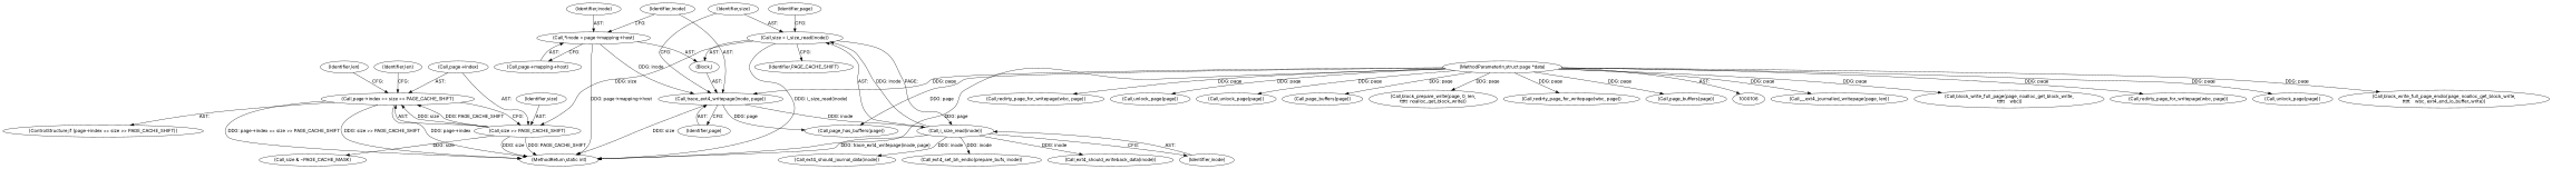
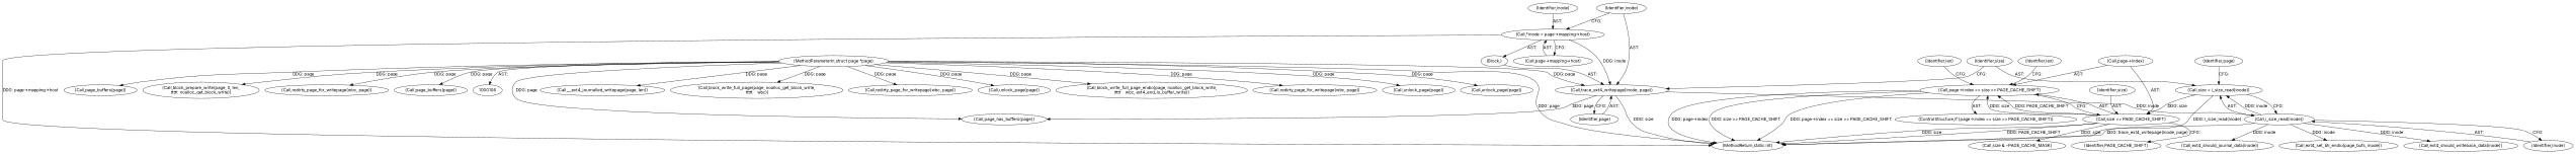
  digraph {
    fontname=Inter
    node [fontname=Inter]
    edge [fontname=Inter]
    n1 [label="(Call,page->index == size >> PAGE_CACHE_SHIFT)"]
    n2 [label="(Call,size >> PAGE_CACHE_SHIFT)"]
    n3 [label="(ControlStructure,if (page->index == size >> PAGE_CACHE_SHIFT))"]
    n4 [label="(MethodReturn,static int)"]
    n5 [label="(Call,size & ~PAGE_CACHE_MASK)"]
    n6 [label="(Identifier,PAGE_CACHE_SHIFT)"]
    n7 [label="(Call,size = i_size_read(inode))"]
    n8 [label="(Call,i_size_read(inode))"]
    n9 [label="(Block,)"]
    n10 [label="(Call,ext4_should_journal_data(inode))"]
-   n11 [label="(Call,ext4_set_bh_endio(prepare_bufs, inode))"]
+   n11 [label="(Call,ext4_set_bh_endio(page_bufs, inode))"]
    n12 [label="(Call,ext4_should_writeback_data(inode))"]
    n13 [label="(Identifier,inode)"]
    n14 [label="(Call,trace_ext4_writepage(inode, page))"]
    n15 [label="(Call,page_has_buffers(page))"]
    n16 [label="(Identifier,page)"]
    n17 [label="(Call,*inode = page->mapping->host)"]
    n18 [label="(Call,page->mapping->host)"]
-   n19 [label="(MethodParameterIn,struct page *data)"]
+   n19 [label="(MethodParameterIn,struct page *page)"]
    n20 [label="(Call,__ext4_journalled_writepage(page, len))"]
    n21 [label="(Call,block_write_full_page(page, noalloc_get_block_write,\n \t\t\t\t\t    wbc))"]
    n22 [label="(Call,redirty_page_for_writepage(wbc, page))"]
    n23 [label="(Call,unlock_page(page))"]
    n24 [label="(Call,block_write_full_page_endio(page, noalloc_get_block_write,\n\t\t\t\t\t    wbc, ext4_end_io_buffer_write))"]
    n25 [label="(Call,redirty_page_for_writepage(wbc, page))"]
    n26 [label="(Call,unlock_page(page))"]
    n27 [label="(Call,unlock_page(page))"]
    n28 [label="(Call,page_buffers(page))"]
    n29 [label="(Call,block_prepare_write(page, 0, len,\n\t\t\t\t\t  noalloc_get_block_write))"]
    n30 [label="(Call,redirty_page_for_writepage(wbc, page))"]
    n31 [label="(Call,page_buffers(page))"]
    1000106
    n33 [label="(Identifier,page)"]
    n34 [label="(Call,page->index)"]
    n35 [label="(Identifier,inode)"]
    n36 [label="(Identifier,size)"]
    n37 [label="(Identifier,inode)"]
    n38 [label="(Identifier,size)"]
    n39 [label="(Identifier,len)"]
    n40 [label="(Identifier,len)"]
    n1 -> n2 [label="CFG: "]
    n1 -> n3 [label="AST: "]
    n1 -> n4 [label="DDG: size >> PAGE_CACHE_SHIFT"]
    n1 -> n4 [label="DDG: page->index == size >> PAGE_CACHE_SHIFT"]
    n1 -> n4 [label="DDG: page->index"]
    n2 -> n1 [label="AST: "]
    n2 -> n1 [label="DDG: size"]
    n2 -> n1 [label="DDG: PAGE_CACHE_SHIFT"]
    n2 -> n4 [label="DDG: PAGE_CACHE_SHIFT"]
    n2 -> n4 [label="DDG: size"]
    n2 -> n5 [label="DDG: size"]
-   n7 -> n6 [label="CFG: "]
+   n2 -> n6 [label="CFG: "]
    n7 -> n2 [label="DDG: size"]
    n7 -> n4 [label="DDG: i_size_read(inode)"]
-   n7 -> n8 [label="PAGE: "]
-   n7 -> n9 [label="AST: "]
+   n7 -> n8 [label="CFG: "]
    n8 -> n4 [label="DDG: trace_ext4_writepage(inode, page)"]
    n8 -> n7 [label="AST: "]
    n8 -> n7 [label="DDG: inode"]
    n8 -> n10 [label="DDG: inode"]
    n8 -> n11 [label="DDG: inode"]
    n8 -> n12 [label="DDG: inode"]
    n8 -> n13 [label="CFG: "]
    n9 -> n14 [label="AST: "]
    n13 -> n8 [label="AST: "]
    n14 -> n4 [label="DDG: size"]
    n14 -> n8 [label="DDG: inode"]
    n14 -> n15 [label="DDG: page"]
    n14 -> n16 [label="CFG: "]
    n16 -> n14 [label="AST: "]
    n17 -> n4 [label="DDG: page->mapping->host"]
    n17 -> n9 [label="AST: "]
    n17 -> n14 [label="DDG: inode"]
    n17 -> n18 [label="CFG: "]
    n18 -> n17 [label="AST: "]
    n19 -> n4 [label="DDG: page"]
    n19 -> n14 [label="DDG: page"]
    n19 -> n15 [label="DDG: page"]
    n19 -> n20 [label="DDG: page"]
    n19 -> n21 [label="DDG: page"]
    n19 -> n22 [label="DDG: page"]
    n19 -> n23 [label="DDG: page"]
    n19 -> n24 [label="DDG: page"]
    n19 -> n25 [label="DDG: page"]
    n19 -> n26 [label="DDG: page"]
    n19 -> n27 [label="DDG: page"]
    n19 -> n28 [label="DDG: page"]
    n19 -> n29 [label="DDG: page"]
    n19 -> n30 [label="DDG: page"]
    n19 -> n31 [label="DDG: page"]
    n19 -> 1000106 [label="AST: "]
    n33 -> n7 [label="CFG: "]
    n34 -> n1 [label="AST: "]
    n34 -> n2 [label="AST: "]
    n35 -> n17 [label="AST: "]
    n36 -> n2 [label="AST: "]
    n37 -> n14 [label="AST: "]
    n37 -> n17 [label="CFG: "]
    n38 -> n7 [label="AST: "]
    n38 -> n14 [label="CFG: "]
    n39 -> n1 [label="CFG: "]
    n40 -> n1 [label="CFG: "]
  }
